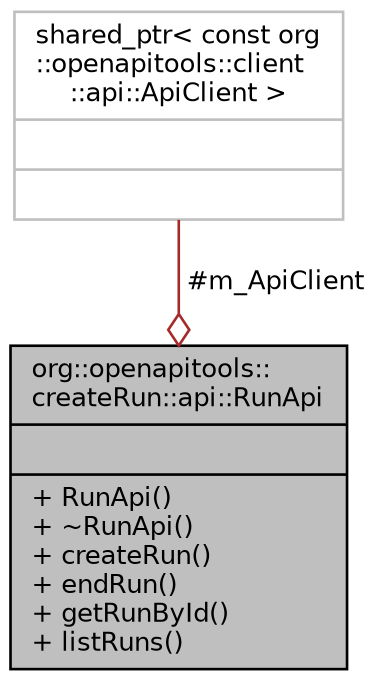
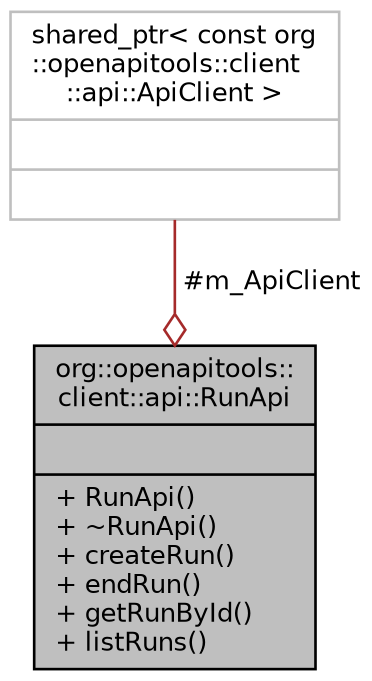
  digraph {
    node [fontname=Helvetica fontsize=10 shape=record]
-   n1 [color=black fillcolor=grey75 fontcolor=black height=0.2 label="{org::openapitools::\lcreateRun::api::RunApi\n||+ RunApi()\l+ ~RunApi()\l+ createRun()\l+ endRun()\l+ getRunById()\l+ listRuns()\l}" style=filled width=0.4]
+   n1 [color=black fillcolor=grey75 fontcolor=black height=0.2 label="{org::openapitools::\lclient::api::RunApi\n||+ RunApi()\l+ ~RunApi()\l+ createRun()\l+ endRun()\l+ getRunById()\l+ listRuns()\l}" style=filled width=0.4]
    n2 [color=grey75 height=0.2 label="{shared_ptr\< const org\l::openapitools::client\l::api::ApiClient \>\n||}" width=0.4]
    n2 -> n1 [arrowhead=odiamond color=brown fontname=Helvetica fontsize=10 label=" #m_ApiClient" labelfontname=Helvetica labelfontsize=10 style=solid]
  }
